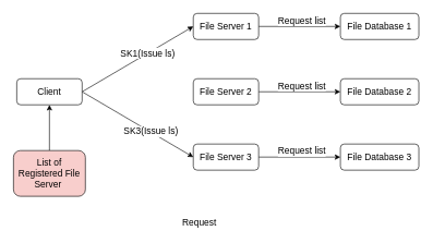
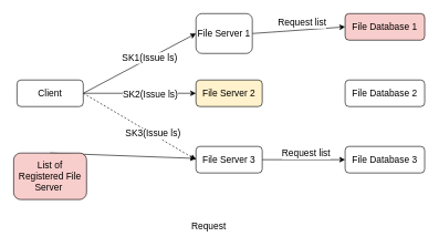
  <mxCell id="0" />
  <mxCell id="1" parent="0" />
  <mxCell id="2" style="edgeStyle=none;rounded=0;orthogonalLoop=1;jettySize=auto;html=1;exitX=1;exitY=0.5;exitDx=0;exitDy=0;entryX=0;entryY=0.5;entryDx=0;entryDy=0;" edge="1" parent="1" source="8" target="11"><mxGeometry relative="1" as="geometry" /></mxCell>
  <mxCell id="3" value="&lt;font style=&quot;font-size: 14px&quot;&gt;SK1(Issue ls)&lt;/font&gt;" style="edgeLabel;html=1;align=center;verticalAlign=middle;resizable=0;points=[];" vertex="1" connectable="0" parent="2"><mxGeometry x="0.204" y="-1" relative="1" as="geometry"><mxPoint x="-3.08" as="offset" /></mxGeometry></mxCell>
- <mxCell id="6" style="edgeStyle=none;rounded=0;orthogonalLoop=1;jettySize=auto;html=1;exitX=1;exitY=0.5;exitDx=0;exitDy=0;entryX=0;entryY=0.5;entryDx=0;entryDy=0;" edge="1" parent="1" source="8" target="17"><mxGeometry relative="1" as="geometry" /></mxCell>
+ <mxCell id="4" style="edgeStyle=none;rounded=0;orthogonalLoop=1;jettySize=auto;html=1;exitX=1;exitY=0.5;exitDx=0;exitDy=0;entryX=0;entryY=0.5;entryDx=0;entryDy=0;" edge="1" parent="1" source="8" target="14"><mxGeometry relative="1" as="geometry" /></mxCell>
+ <mxCell id="5" value="&lt;span style=&quot;font-size: 14px&quot;&gt;SK2(Issue ls)&lt;/span&gt;" style="edgeLabel;html=1;align=center;verticalAlign=middle;resizable=0;points=[];" vertex="1" connectable="0" parent="4"><mxGeometry x="0.386" y="-1" relative="1" as="geometry"><mxPoint x="-18" y="-1" as="offset" /></mxGeometry></mxCell>
+ <mxCell id="6" style="edgeStyle=none;rounded=0;orthogonalLoop=1;jettySize=auto;html=1;exitX=1;exitY=0.5;exitDx=0;exitDy=0;entryX=0;entryY=0.5;entryDx=0;entryDy=0;dashed=1;" edge="1" parent="1" source="8" target="17"><mxGeometry relative="1" as="geometry" /></mxCell>
  <mxCell id="7" value="&lt;span style=&quot;font-size: 14px&quot;&gt;SK3(Issue ls)&lt;/span&gt;" style="edgeLabel;html=1;align=center;verticalAlign=middle;resizable=0;points=[];" vertex="1" connectable="0" parent="6"><mxGeometry x="0.147" y="1" relative="1" as="geometry"><mxPoint x="7.09" y="3.57" as="offset" /></mxGeometry></mxCell>
  <mxCell id="8" value="&lt;font style=&quot;font-size: 14px&quot;&gt;Client&lt;/font&gt;" style="rounded=1;whiteSpace=wrap;html=1;" vertex="1" parent="1"><mxGeometry x="25" y="120" width="100" height="40" as="geometry" /></mxCell>
  <mxCell id="9" style="edgeStyle=none;rounded=0;orthogonalLoop=1;jettySize=auto;html=1;exitX=1;exitY=0.5;exitDx=0;exitDy=0;entryX=0;entryY=0.5;entryDx=0;entryDy=0;" edge="1" parent="1" source="11" target="20"><mxGeometry relative="1" as="geometry" /></mxCell>
  <mxCell id="10" value="&lt;font style=&quot;font-size: 14px&quot;&gt;Request list&lt;/font&gt;" style="edgeLabel;html=1;align=center;verticalAlign=middle;resizable=0;points=[];" vertex="1" connectable="0" parent="9"><mxGeometry x="0.313" y="2" relative="1" as="geometry"><mxPoint x="-17" y="-8" as="offset" /></mxGeometry></mxCell>
- <mxCell id="11" value="&lt;font style=&quot;font-size: 14px&quot;&gt;File Server 1&lt;/font&gt;" style="rounded=1;whiteSpace=wrap;html=1;" vertex="1" parent="1"><mxGeometry x="295" y="20" width="100" height="40" as="geometry" /></mxCell>
- <mxCell id="12" style="edgeStyle=none;rounded=0;orthogonalLoop=1;jettySize=auto;html=1;exitX=1;exitY=0.5;exitDx=0;exitDy=0;entryX=0;entryY=0.5;entryDx=0;entryDy=0;" edge="1" parent="1" source="14" target="22"><mxGeometry relative="1" as="geometry" /></mxCell>
- <mxCell id="13" value="&lt;span style=&quot;font-size: 14px&quot;&gt;Request list&lt;/span&gt;" style="edgeLabel;html=1;align=center;verticalAlign=middle;resizable=0;points=[];" vertex="1" connectable="0" parent="12"><mxGeometry x="-0.459" relative="1" as="geometry"><mxPoint x="31" y="-10" as="offset" /></mxGeometry></mxCell>
- <mxCell id="14" value="&lt;font style=&quot;font-size: 14px&quot;&gt;File Server 2&lt;/font&gt;" style="rounded=1;whiteSpace=wrap;html=1;" vertex="1" parent="1"><mxGeometry x="295" y="120" width="100" height="40" as="geometry" /></mxCell>
+ <mxCell id="11" value="&lt;font style=&quot;font-size: 14px&quot;&gt;File Server 1&lt;/font&gt;" style="rounded=1;whiteSpace=wrap;html=1;" vertex="1" parent="1"><mxGeometry x="295" y="20" width="85" height="60" as="geometry" /></mxCell>
+ <mxCell id="14" value="&lt;font style=&quot;font-size: 14px&quot;&gt;File Server 2&lt;/font&gt;" style="rounded=1;whiteSpace=wrap;html=1;fillColor=#fff2cc;" vertex="1" parent="1"><mxGeometry x="295" y="120" width="100" height="40" as="geometry" /></mxCell>
  <mxCell id="15" style="edgeStyle=none;rounded=0;orthogonalLoop=1;jettySize=auto;html=1;exitX=1;exitY=0.5;exitDx=0;exitDy=0;entryX=0;entryY=0.5;entryDx=0;entryDy=0;" edge="1" parent="1" source="17" target="21"><mxGeometry relative="1" as="geometry" /></mxCell>
  <mxCell id="16" value="&lt;span style=&quot;font-size: 14px&quot;&gt;Request list&lt;/span&gt;" style="edgeLabel;html=1;align=center;verticalAlign=middle;resizable=0;points=[];" vertex="1" connectable="0" parent="15"><mxGeometry x="-0.459" y="2" relative="1" as="geometry"><mxPoint x="31" y="-8" as="offset" /></mxGeometry></mxCell>
  <mxCell id="17" value="&lt;font style=&quot;font-size: 14px&quot;&gt;File Server 3&lt;/font&gt;" style="rounded=1;whiteSpace=wrap;html=1;" vertex="1" parent="1"><mxGeometry x="295" y="220" width="100" height="40" as="geometry" /></mxCell>
- <mxCell id="18" style="edgeStyle=none;rounded=0;orthogonalLoop=1;jettySize=auto;html=1;exitX=0.5;exitY=0;exitDx=0;exitDy=0;entryX=0.5;entryY=1;entryDx=0;entryDy=0;" edge="1" parent="1" source="19" target="8"><mxGeometry relative="1" as="geometry" /></mxCell>
+ <mxCell id="18" style="edgeStyle=none;rounded=0;orthogonalLoop=1;jettySize=auto;html=1;exitX=0.5;exitY=0;exitDx=0;exitDy=0;" edge="1" parent="1" source="19" target="17"><mxGeometry relative="1" as="geometry" /></mxCell>
  <mxCell id="19" value="&lt;font style=&quot;font-size: 14px&quot;&gt;List of Registered File Server&amp;nbsp;&lt;/font&gt;" style="rounded=1;whiteSpace=wrap;html=1;fillColor=#f8cecc;" vertex="1" parent="1"><mxGeometry x="20" y="230" width="110" height="70" as="geometry" /></mxCell>
- <mxCell id="20" value="&lt;font style=&quot;font-size: 14px&quot;&gt;File Database 1&lt;/font&gt;" style="rounded=1;whiteSpace=wrap;html=1;" vertex="1" parent="1"><mxGeometry x="520" y="20" width="120" height="40" as="geometry" /></mxCell>
+ <mxCell id="20" value="&lt;font style=&quot;font-size: 14px&quot;&gt;File Database 1&lt;/font&gt;" style="rounded=1;whiteSpace=wrap;html=1;fillColor=#f8cecc;" vertex="1" parent="1"><mxGeometry x="520" y="20" width="120" height="40" as="geometry" /></mxCell>
  <mxCell id="21" value="&lt;font style=&quot;font-size: 14px&quot;&gt;File Database 3&lt;/font&gt;" style="rounded=1;whiteSpace=wrap;html=1;" vertex="1" parent="1"><mxGeometry x="520" y="220" width="120" height="40" as="geometry" /></mxCell>
  <mxCell id="22" value="&lt;font style=&quot;font-size: 14px&quot;&gt;File Database 2&lt;/font&gt;" style="rounded=1;whiteSpace=wrap;html=1;" vertex="1" parent="1"><mxGeometry x="520" y="120" width="120" height="40" as="geometry" /></mxCell>
- <mxCell id="23" value="&lt;font style=&quot;font-size: 14px&quot;&gt;Request&lt;/font&gt;" style="text;html=1;align=center;verticalAlign=middle;resizable=0;points=[];autosize=1;" vertex="1" parent="1"><mxGeometry x="269" y="330" width="70" height="20" as="geometry" /></mxCell>
+ <mxCell id="23" value="&lt;font style=&quot;font-size: 14px&quot;&gt;Request&lt;/font&gt;" style="text;html=1;align=center;verticalAlign=middle;resizable=0;points=[];autosize=1;" vertex="1" parent="1"><mxGeometry x="279" y="330" width="70" height="20" as="geometry" /></mxCell>
